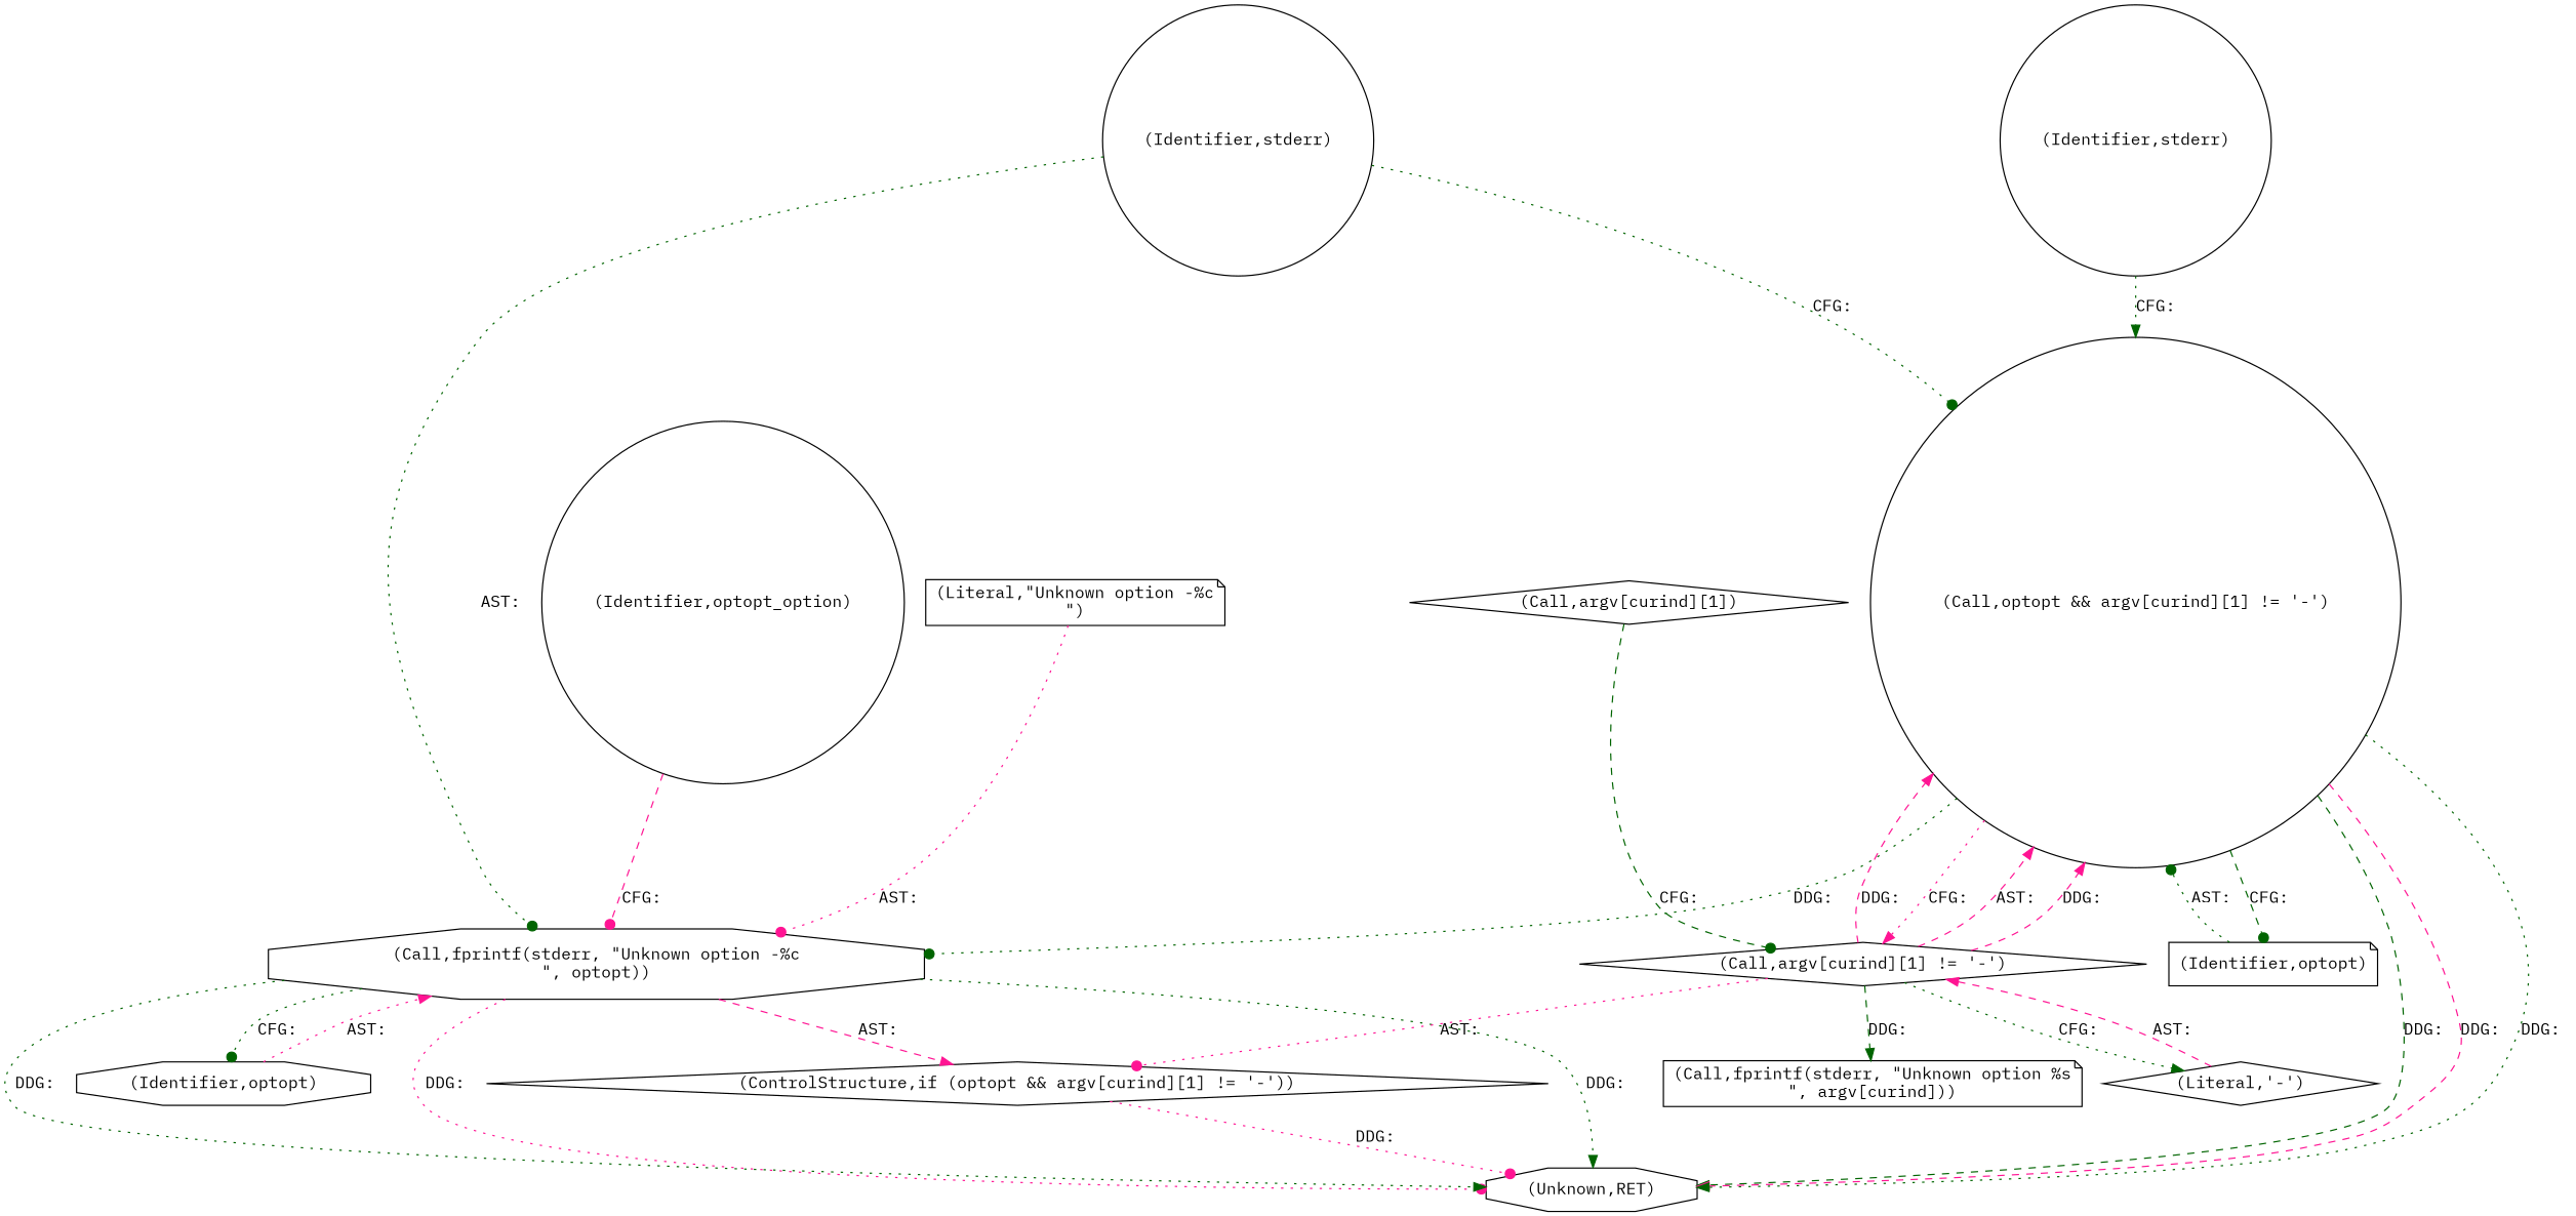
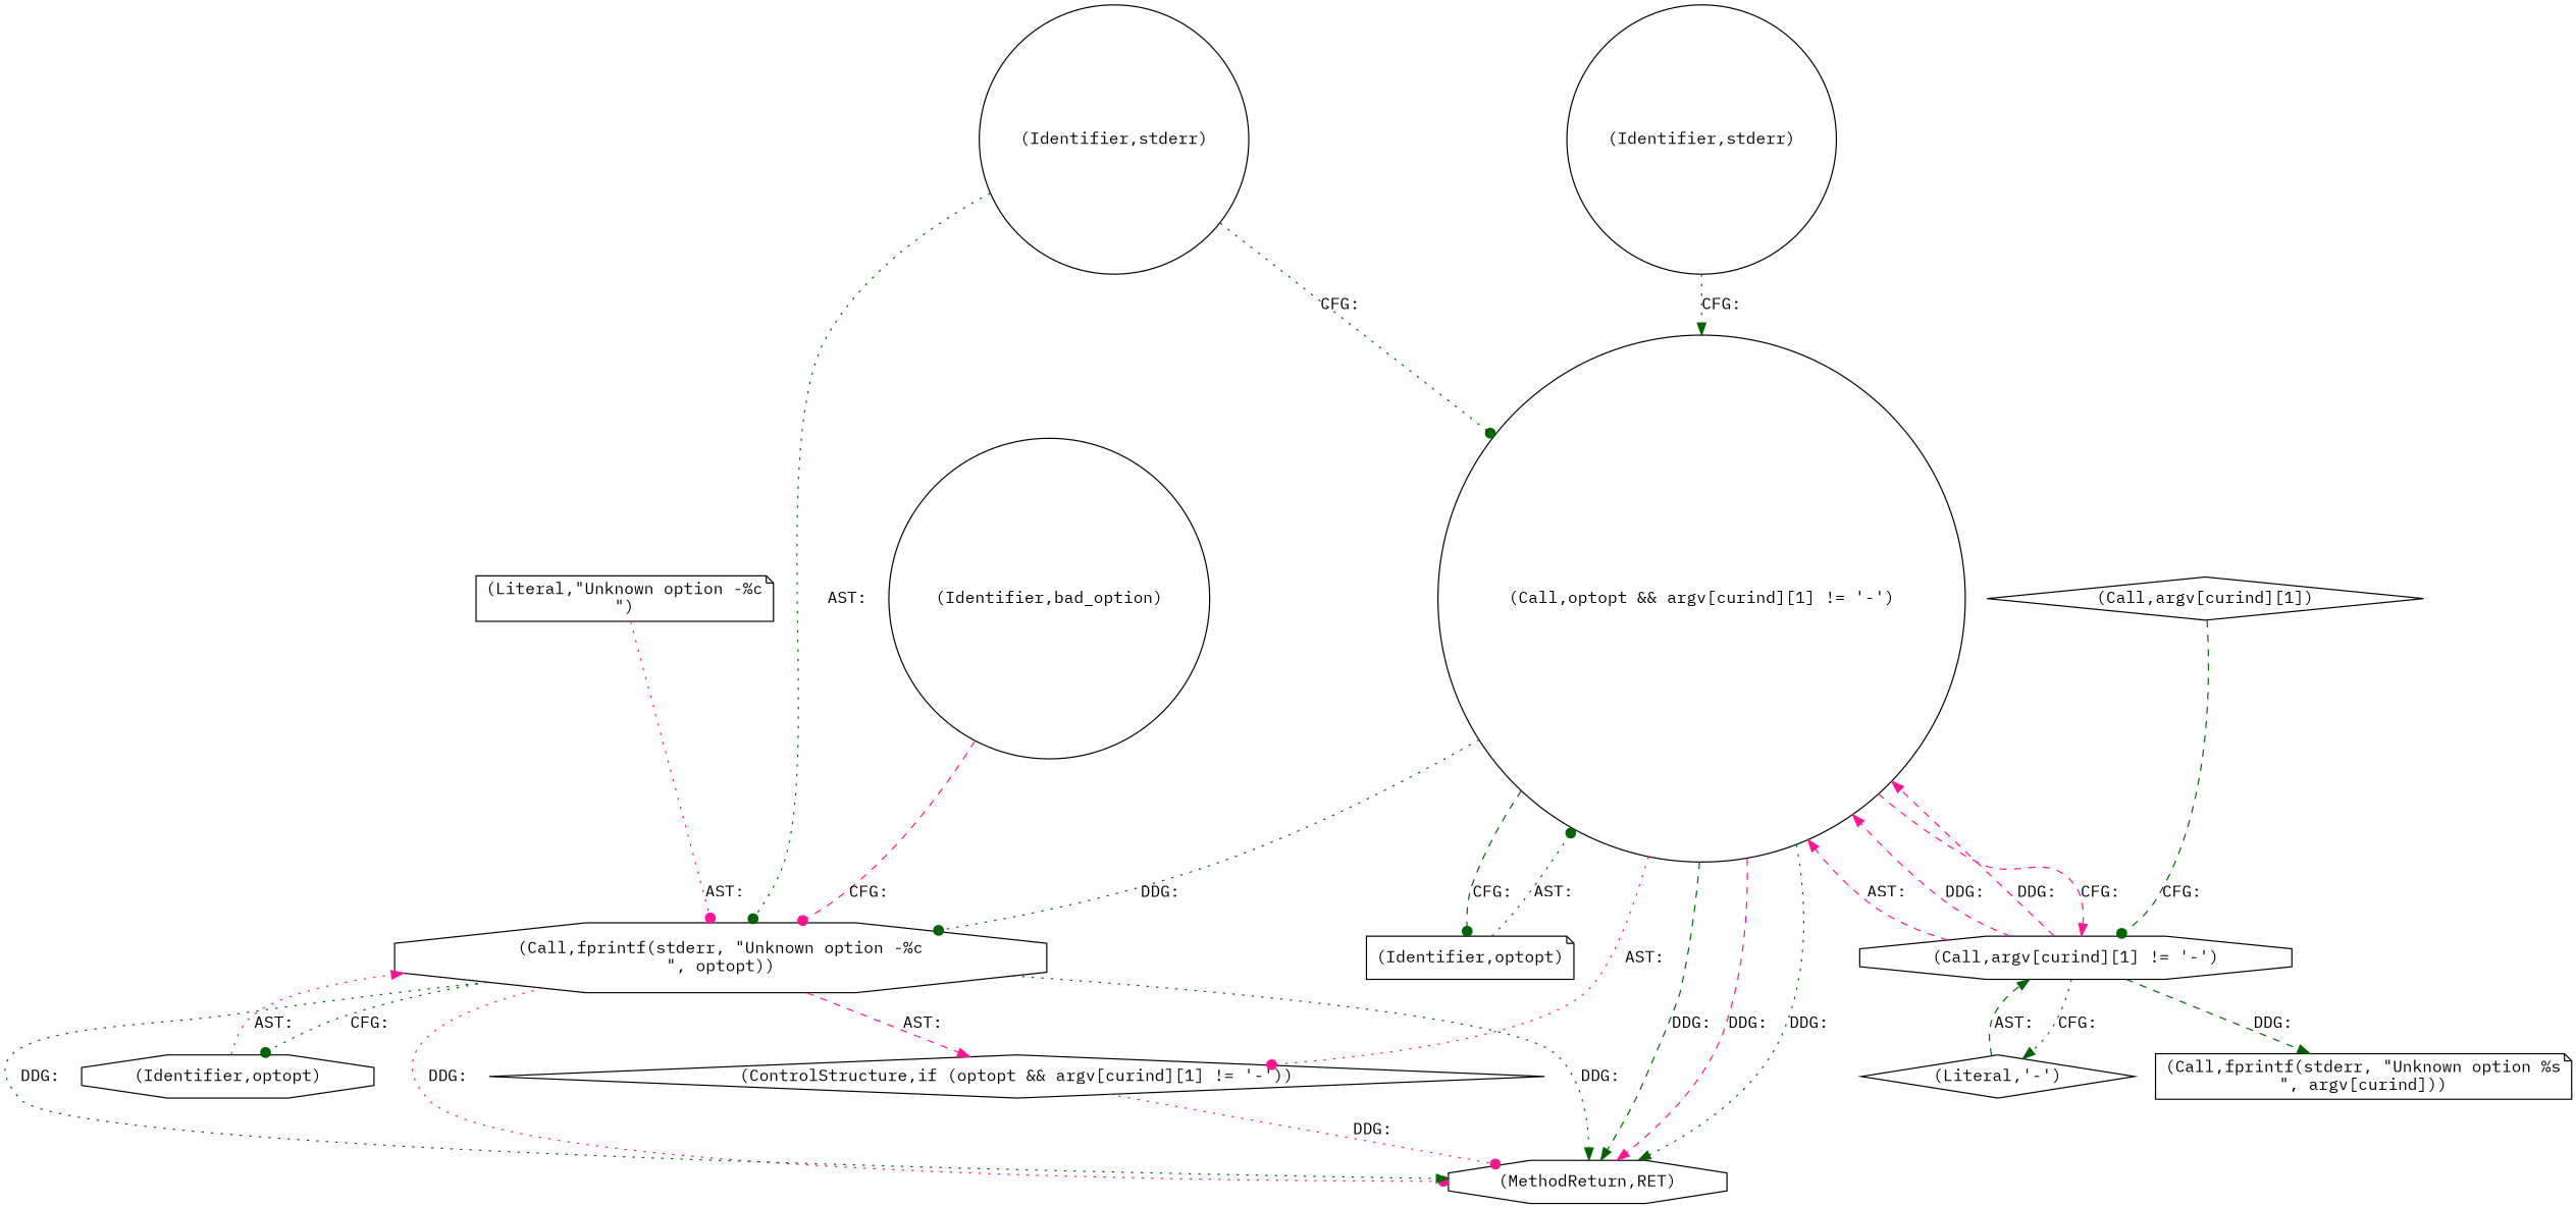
  digraph {
    fontname="IBM Plex Mono"
    node [fontname="IBM Plex Mono" shape=octagon]
    edge [arrowhead=normal color=darkgreen fontname="IBM Plex Mono" style=dotted]
    n1 [label="(Call,fprintf(stderr, \"Unknown option -%c\n\", optopt))"]
    n2 [label="(ControlStructure,if (optopt && argv[curind][1] != '-'))" shape=diamond]
    n3 [label="(Identifier,optopt)"]
-   n4 [label="(Unknown,RET)"]
+   n4 [label="(MethodReturn,RET)"]
    n5 [label="(Call,optopt && argv[curind][1] != '-')" shape=circle]
-   n6 [label="(Call,argv[curind][1] != '-')" shape=diamond]
+   n6 [label="(Call,argv[curind][1] != '-')"]
    n7 [label="(Identifier,optopt)" shape=note]
    n8 [label="(Call,fprintf(stderr, \"Unknown option %s\n\", argv[curind]))" shape=note]
    n9 [label="(Literal,'-')" shape=diamond]
-   n10 [label="(Identifier,optopt_option)" shape=circle]
+   n10 [label="(Identifier,bad_option)" shape=circle]
    n11 [label="(Identifier,stderr)" shape=circle]
    n12 [label="(Identifier,stderr)" shape=circle]
    n13 [label="(Call,argv[curind][1])" shape=diamond]
    n14 [label="(Literal,\"Unknown option -%c\n\")" shape=note]
    n1 -> n2 [color=deeppink label="AST: " style=dashed]
    n1 -> n3 [arrowhead=dot label="CFG: "]
    n1 -> n4 [arrowhead=dot color=deeppink label="DDG: "]
    n1 -> n4 [label="DDG: "]
    n1 -> n4 [label="DDG: "]
    n2 -> n4 [arrowhead=dot color=deeppink label="DDG: "]
    n3 -> n1 [color=deeppink label="AST: "]
    n5 -> n1 [arrowhead=dot label="DDG: "]
-   n6 -> n2 [arrowhead=dot color=deeppink label="AST: "]
+   n5 -> n2 [arrowhead=dot color=deeppink label="AST: "]
    n5 -> n4 [label="DDG: " style=dashed]
    n5 -> n4 [color=deeppink label="DDG: " style=dashed]
    n5 -> n4 [label="DDG: "]
-   n5 -> n6 [color=deeppink label="CFG: "]
+   n5 -> n6 [color=deeppink label="CFG: " style=dashed]
    n5 -> n7 [arrowhead=dot label="CFG: " style=dashed]
    n6 -> n5 [color=deeppink label="AST: " style=dashed]
    n6 -> n5 [color=deeppink label="DDG: " style=dashed]
    n6 -> n5 [color=deeppink label="DDG: " style=dashed]
    n6 -> n8 [label="DDG: " style=dashed]
    n6 -> n9 [label="CFG: "]
    n7 -> n5 [arrowhead=dot label="AST: "]
-   n9 -> n6 [color=deeppink label="AST: " style=dashed]
+   n9 -> n6 [label="AST: " style=dashed]
    n10 -> n1 [arrowhead=dot color=deeppink label="CFG: " style=dashed]
    n11 -> n1 [arrowhead=dot label="AST: "]
    n11 -> n5 [arrowhead=dot label="CFG: "]
    n12 -> n5 [label="CFG: "]
    n13 -> n6 [arrowhead=dot label="CFG: " style=dashed]
    n14 -> n1 [arrowhead=dot color=deeppink label="AST: "]
  }
